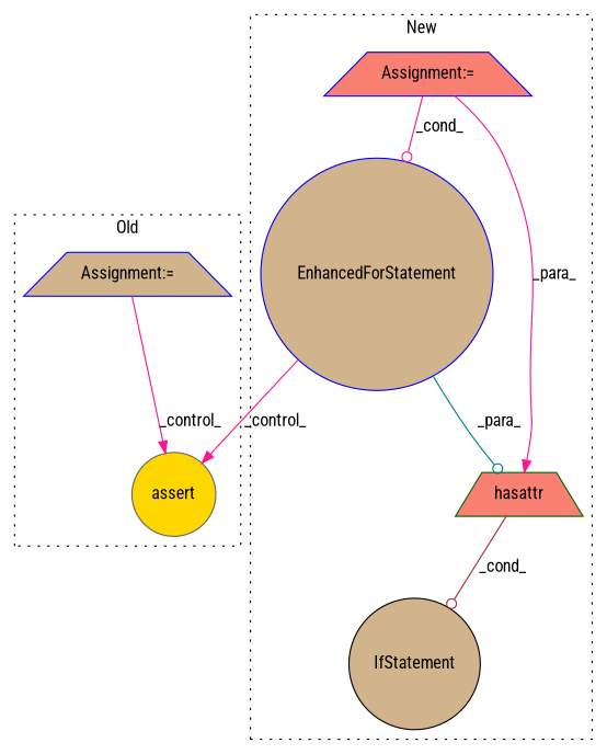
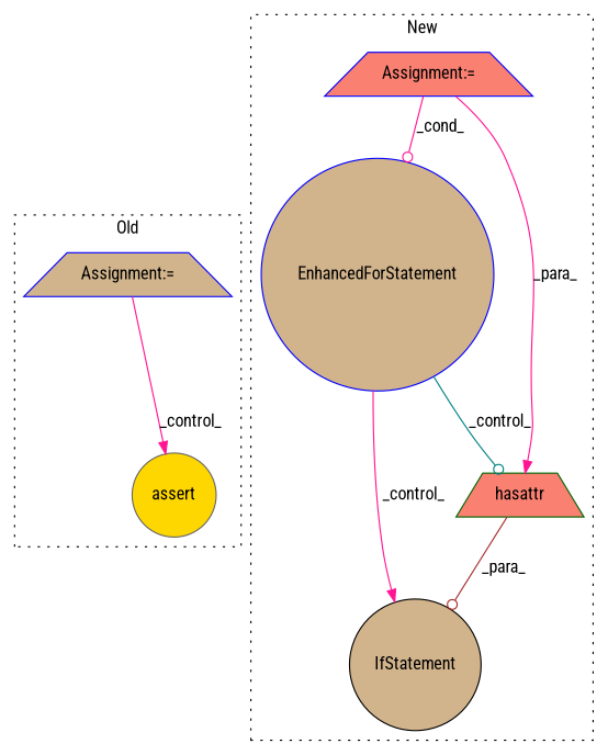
  digraph {
    fontname="Roboto Condensed"
    node [a=7 color=blue fillcolor=tan fontname="Roboto Condensed" l="53,2" s="2934,3024" shape=circle style=filled]
    edge [arrowhead=normal color=deeppink fontname="Roboto Condensed"]
    n1 [a=6 color=gray40 fillcolor=gold l=7 label=assert s=2446]
    n2 [label="Assignment:=" s="2353,2436" shape=trapezium]
    n3 [a=32 color=darkgreen fillcolor=salmon l="8,1" label=hasattr s="3300,3324" shape=trapezium]
    n4 [a=25 color=black l="4,2" label=IfStatement s="3296,3325"]
    n5 [a=70 label=EnhancedForStatement]
    n6 [fillcolor=salmon label="Assignment:=" shape=trapezium]
    subgraph cluster_1 {
      label=Old
      style=dotted
      n1
      n2
    }
    subgraph cluster_2 {
      label=New
      style=dotted
      n3
      n4
      n5
      n6
    }
    n2 -> n1 [label=_control_]
-   n3 -> n4 [arrowhead=odot color=brown label=_cond_]
-   n5 -> n3 [arrowhead=odot color=teal label=_para_]
-   n5 -> n1 [label=_control_]
+   n3 -> n4 [arrowhead=odot color=brown label=_para_]
+   n5 -> n3 [arrowhead=odot color=teal label=_control_]
+   n5 -> n4 [label=_control_]
    n6 -> n3 [label=_para_]
    n6 -> n5 [arrowhead=odot label=_cond_]
  }
